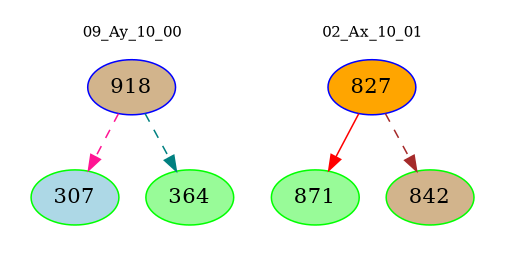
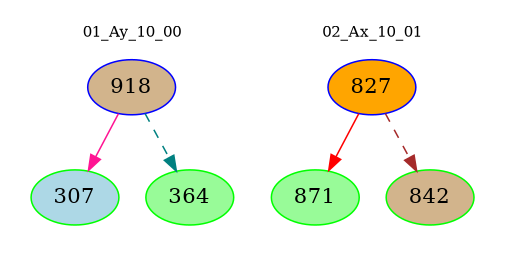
  digraph {
    node [color=green fillcolor=tan style=filled]
    edge [style=solid]
    n1 [color=blue label=918]
    n2 [fillcolor=lightblue label=307]
    n3 [fillcolor=palegreen label=364]
    n4 [color=blue fillcolor=orange label=827]
    n5 [fillcolor=palegreen label=871]
    n6 [label=842]
    subgraph cluster_1 {
      color=white
      fontsize=10
-     label="09_Ay_10_00"
+     label="01_Ay_10_00"
      n1
      n2
      n3
    }
    subgraph cluster_2 {
      color=white
      fontsize=10
      label="02_Ax_10_01"
      n4
      n5
      n6
    }
-   n1 -> n2 [color=deeppink style=dashed]
+   n1 -> n2 [color=deeppink]
    n1 -> n3 [color=teal style=dashed]
    n4 -> n5 [color=red]
    n4 -> n6 [color=brown style=dashed]
  }
